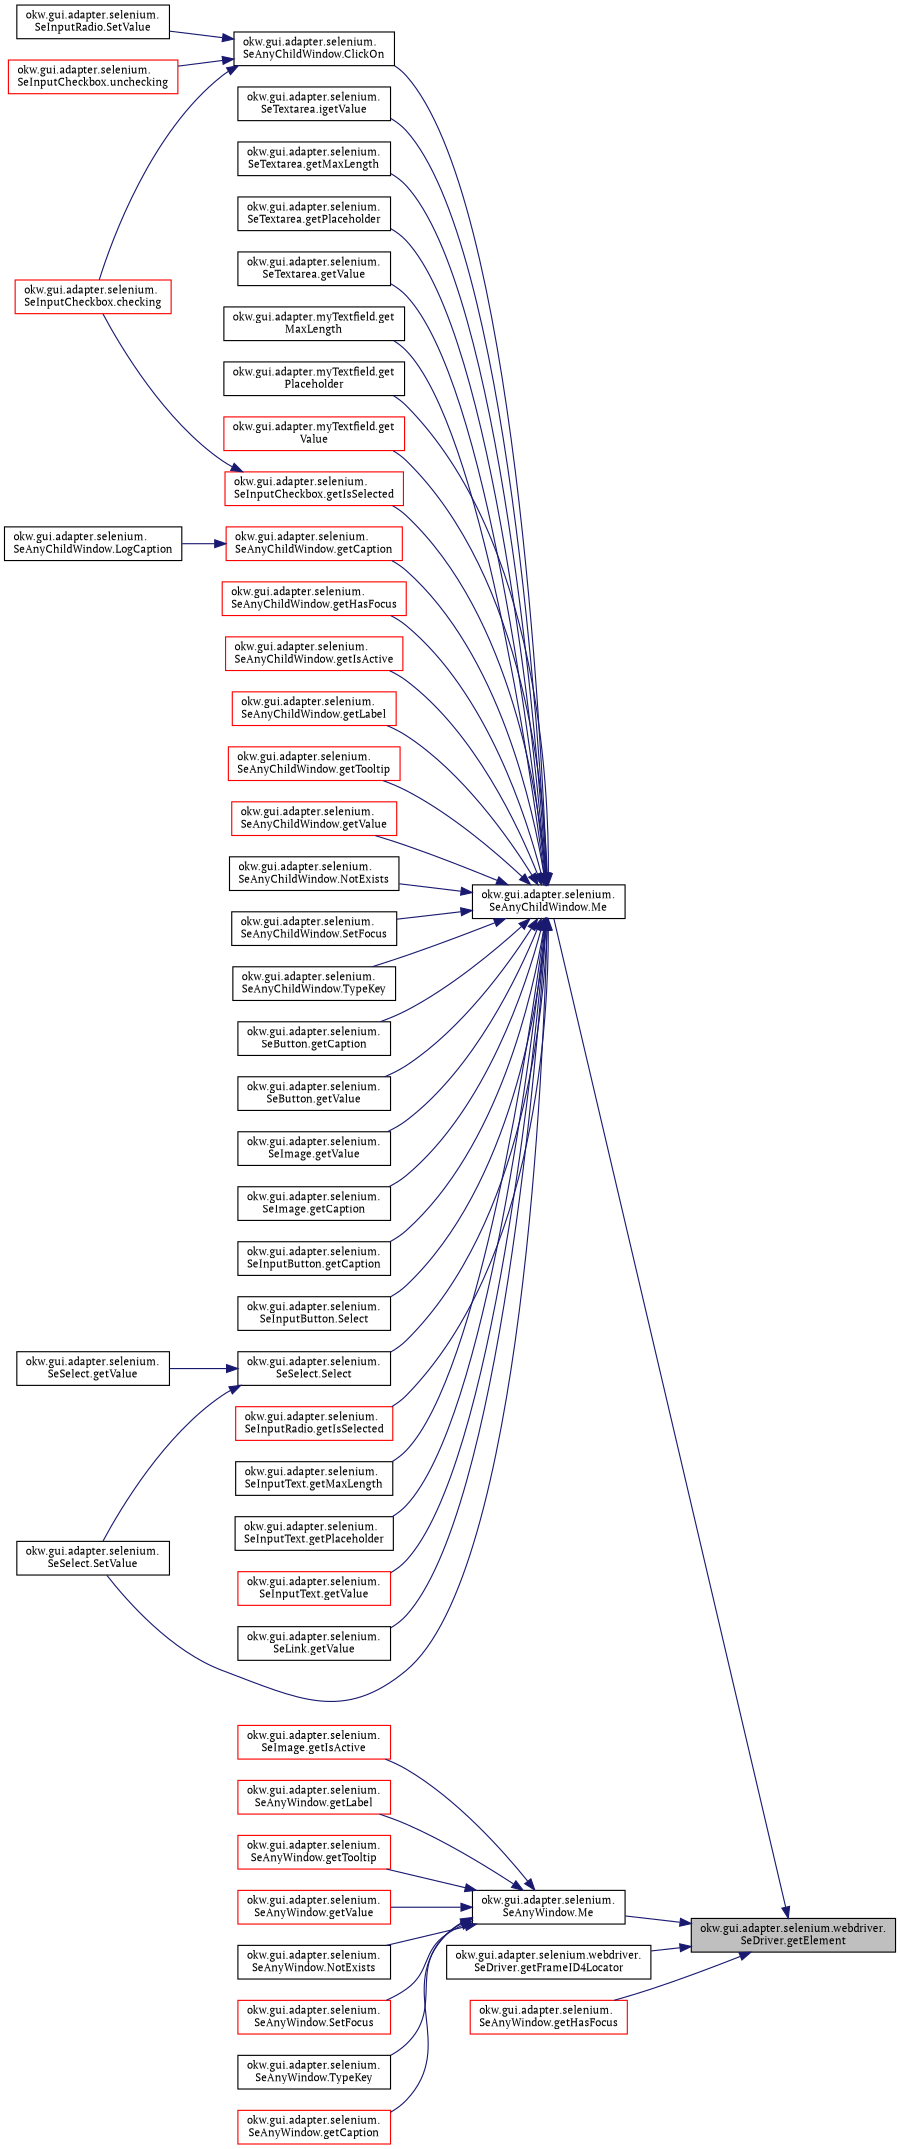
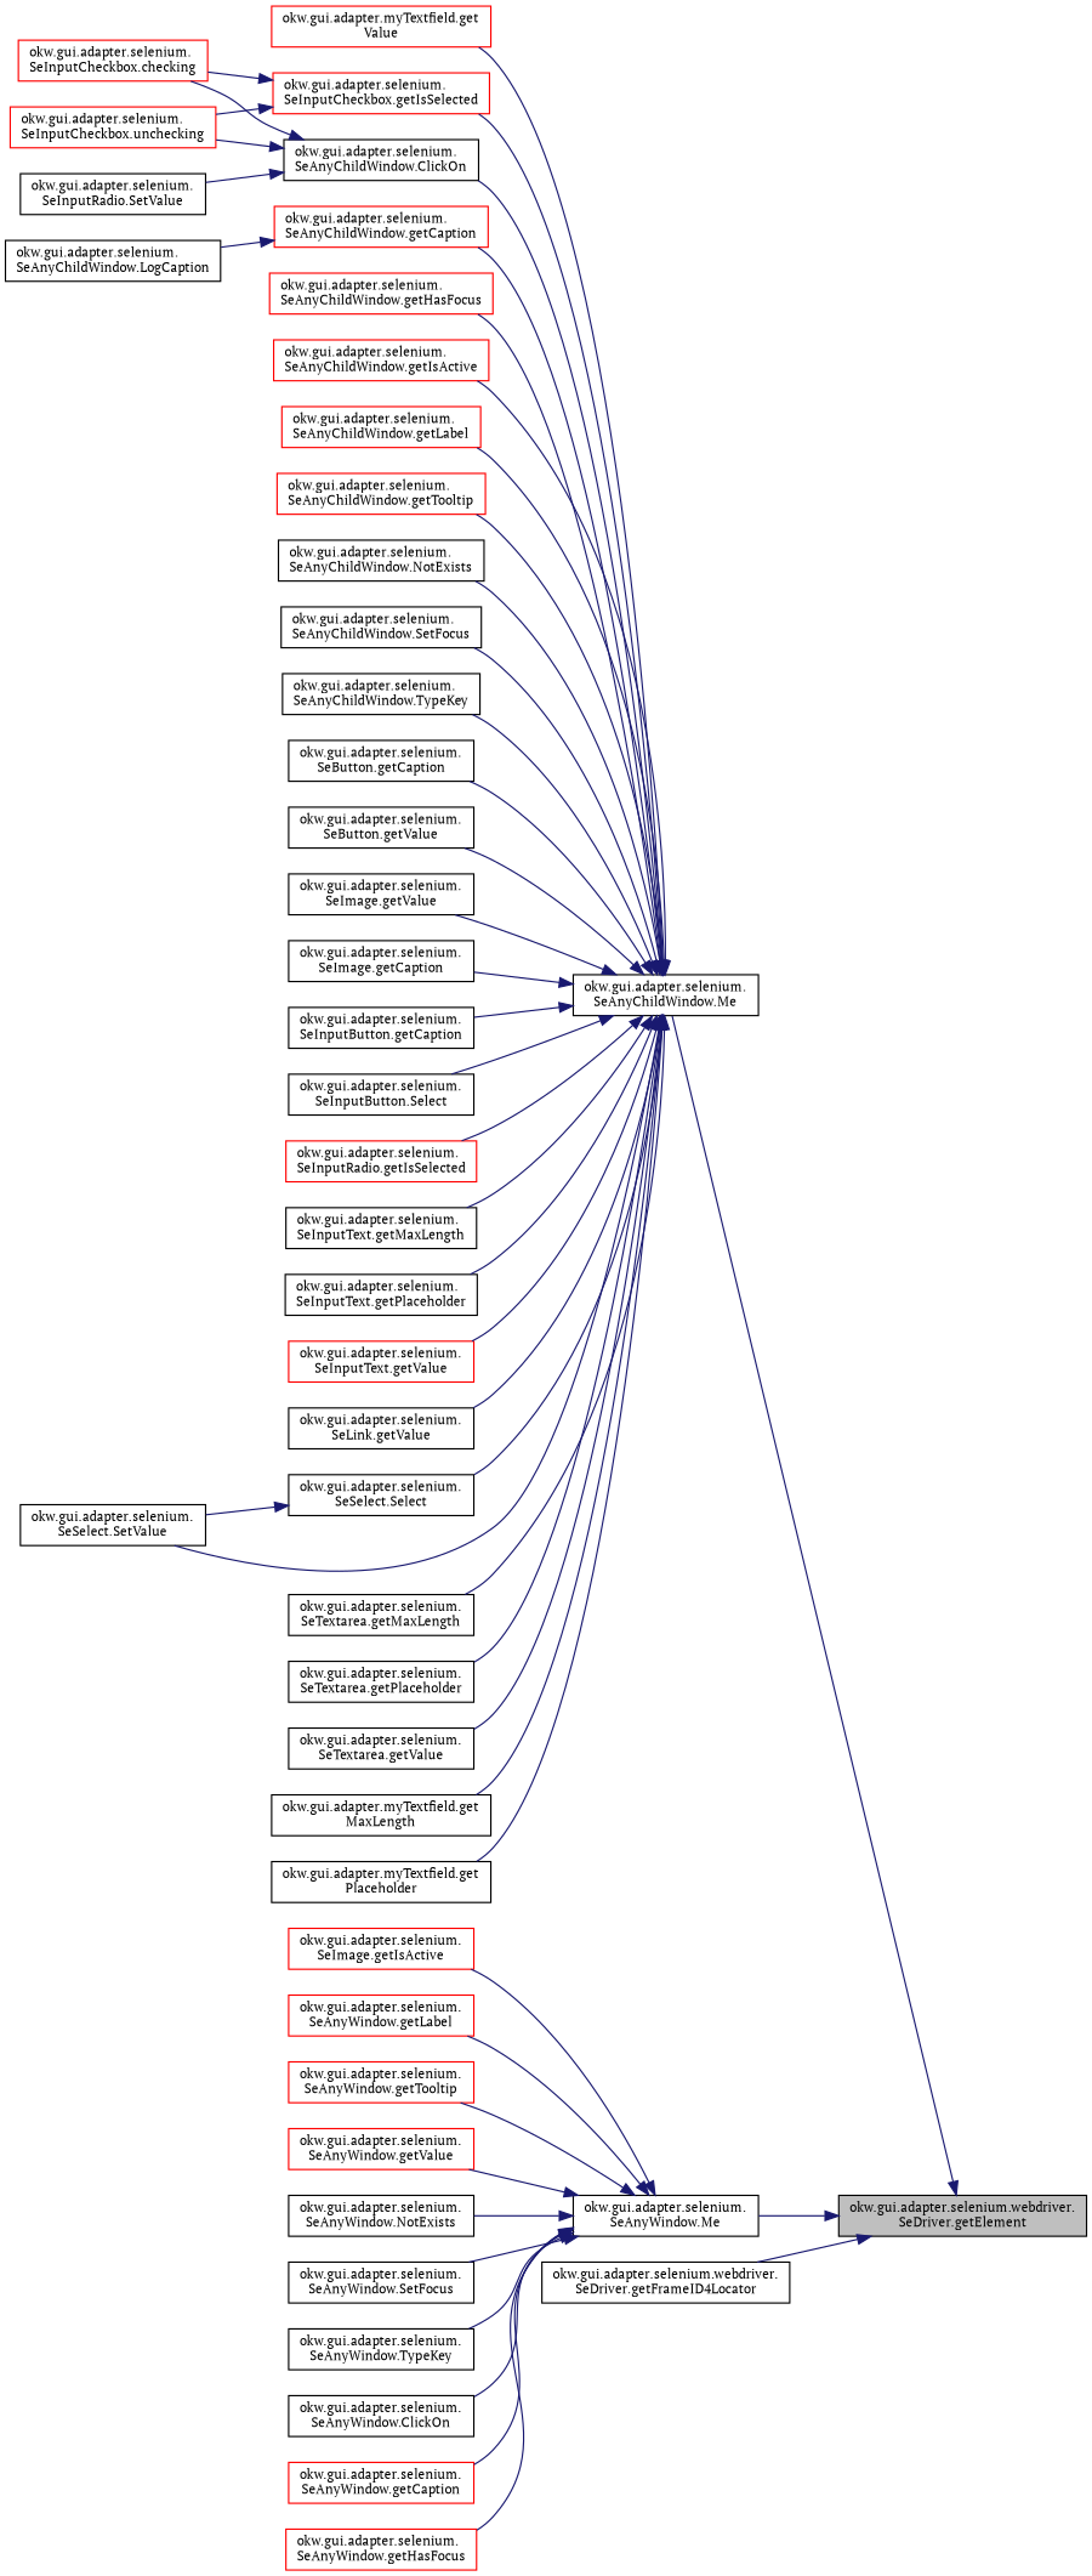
  digraph {
    fontname="PT Serif"
    rankdir=RL
    node [color=black fillcolor=white fontname="PT Serif" fontsize=10 shape=record style=filled]
    edge [color=midnightblue dir=back fontname="PT Serif" fontsize=10 labelfontname=Helvetica labelfontsize=10 style=solid]
    n1 [fillcolor=grey75 fontcolor=black height=0.2 label="okw.gui.adapter.selenium.webdriver.\lSeDriver.getElement" width=0.4]
    n2 [height=0.2 label="okw.gui.adapter.selenium.\lSeAnyChildWindow.Me" width=0.4]
    n3 [height=0.2 label="okw.gui.adapter.selenium.\lSeAnyWindow.Me" width=0.4]
    n4 [height=0.2 label="okw.gui.adapter.selenium.webdriver.\lSeDriver.getFrameID4Locator" width=0.4]
    n5 [height=0.2 label="okw.gui.adapter.selenium.\lSeAnyChildWindow.ClickOn" width=0.4]
    n6 [color=red height=0.2 label="okw.gui.adapter.selenium.\lSeAnyChildWindow.getCaption" width=0.4]
    n7 [color=red height=0.2 label="okw.gui.adapter.selenium.\lSeAnyChildWindow.getHasFocus" width=0.4]
    n8 [color=red height=0.2 label="okw.gui.adapter.selenium.\lSeAnyChildWindow.getIsActive" width=0.4]
    n9 [color=red height=0.2 label="okw.gui.adapter.selenium.\lSeAnyChildWindow.getLabel" width=0.4]
    n10 [color=red height=0.2 label="okw.gui.adapter.selenium.\lSeAnyChildWindow.getTooltip" width=0.4]
-   n11 [color=red height=0.2 label="okw.gui.adapter.selenium.\lSeAnyChildWindow.getValue" width=0.4]
    n12 [height=0.2 label="okw.gui.adapter.selenium.\lSeAnyChildWindow.NotExists" width=0.4]
    n13 [height=0.2 label="okw.gui.adapter.selenium.\lSeAnyChildWindow.SetFocus" width=0.4]
    n14 [height=0.2 label="okw.gui.adapter.selenium.\lSeAnyChildWindow.TypeKey" width=0.4]
    n15 [height=0.2 label="okw.gui.adapter.selenium.\lSeButton.getCaption" width=0.4]
    n16 [height=0.2 label="okw.gui.adapter.selenium.\lSeButton.getValue" width=0.4]
    n17 [height=0.2 label="okw.gui.adapter.selenium.\lSeImage.getValue" width=0.4]
    n18 [height=0.2 label="okw.gui.adapter.selenium.\lSeImage.getCaption" width=0.4]
    n19 [height=0.2 label="okw.gui.adapter.selenium.\lSeInputButton.getCaption" width=0.4]
    n20 [height=0.2 label="okw.gui.adapter.selenium.\lSeInputButton.Select" width=0.4]
    n21 [color=red height=0.2 label="okw.gui.adapter.selenium.\lSeInputCheckbox.getIsSelected" width=0.4]
    n22 [color=red height=0.2 label="okw.gui.adapter.selenium.\lSeInputRadio.getIsSelected" width=0.4]
    n23 [height=0.2 label="okw.gui.adapter.selenium.\lSeInputText.getMaxLength" width=0.4]
    n24 [height=0.2 label="okw.gui.adapter.selenium.\lSeInputText.getPlaceholder" width=0.4]
    n25 [color=red height=0.2 label="okw.gui.adapter.selenium.\lSeInputText.getValue" width=0.4]
    n26 [height=0.2 label="okw.gui.adapter.selenium.\lSeLink.getValue" width=0.4]
    n27 [height=0.2 label="okw.gui.adapter.selenium.\lSeSelect.Select" width=0.4]
    n28 [height=0.2 label="okw.gui.adapter.selenium.\lSeSelect.SetValue" width=0.4]
-   n29 [height=0.2 label="okw.gui.adapter.selenium.\lSeTextarea.igetValue" width=0.4]
    n30 [height=0.2 label="okw.gui.adapter.selenium.\lSeTextarea.getMaxLength" width=0.4]
    n31 [height=0.2 label="okw.gui.adapter.selenium.\lSeTextarea.getPlaceholder" width=0.4]
    n32 [height=0.2 label="okw.gui.adapter.selenium.\lSeTextarea.getValue" width=0.4]
    n33 [height=0.2 label="okw.gui.adapter.myTextfield.get\lMaxLength" width=0.4]
    n34 [height=0.2 label="okw.gui.adapter.myTextfield.get\lPlaceholder" width=0.4]
    n35 [color=red height=0.2 label="okw.gui.adapter.myTextfield.get\lValue" width=0.4]
+   n36 [height=0.2 label="okw.gui.adapter.selenium.\lSeAnyWindow.ClickOn" width=0.4]
    n37 [color=red height=0.2 label="okw.gui.adapter.selenium.\lSeAnyWindow.getCaption" width=0.4]
    n38 [color=red height=0.2 label="okw.gui.adapter.selenium.\lSeAnyWindow.getHasFocus" width=0.4]
    n39 [color=red height=0.2 label="okw.gui.adapter.selenium.\lSeImage.getIsActive" width=0.4]
    n40 [color=red height=0.2 label="okw.gui.adapter.selenium.\lSeAnyWindow.getLabel" width=0.4]
    n41 [color=red height=0.2 label="okw.gui.adapter.selenium.\lSeAnyWindow.getTooltip" width=0.4]
    n42 [color=red height=0.2 label="okw.gui.adapter.selenium.\lSeAnyWindow.getValue" width=0.4]
    n43 [height=0.2 label="okw.gui.adapter.selenium.\lSeAnyWindow.NotExists" width=0.4]
-   n44 [color=red height=0.2 label="okw.gui.adapter.selenium.\lSeAnyWindow.SetFocus" width=0.4]
+   n44 [height=0.2 label="okw.gui.adapter.selenium.\lSeAnyWindow.SetFocus" width=0.4]
    n45 [height=0.2 label="okw.gui.adapter.selenium.\lSeAnyWindow.TypeKey" width=0.4]
    n46 [color=red height=0.2 label="okw.gui.adapter.selenium.\lSeInputCheckbox.checking" width=0.4]
    n47 [color=red height=0.2 label="okw.gui.adapter.selenium.\lSeInputCheckbox.unchecking" width=0.4]
    n48 [height=0.2 label="okw.gui.adapter.selenium.\lSeInputRadio.SetValue" width=0.4]
    n49 [height=0.2 label="okw.gui.adapter.selenium.\lSeAnyChildWindow.LogCaption" width=0.4]
-   n50 [height=0.2 label="okw.gui.adapter.selenium.\lSeSelect.getValue" width=0.4]
    n1 -> n2
    n1 -> n3
    n1 -> n4
    n2 -> n5
    n2 -> n6
    n2 -> n7
    n2 -> n8
    n2 -> n9
    n2 -> n10
-   n2 -> n11
    n2 -> n12
    n2 -> n13
    n2 -> n14
    n2 -> n15
    n2 -> n16
    n2 -> n17
    n2 -> n18
    n2 -> n19
    n2 -> n20
    n2 -> n21
    n2 -> n22
    n2 -> n23
    n2 -> n24
    n2 -> n25
    n2 -> n26
    n2 -> n27
    n2 -> n28
-   n2 -> n29
    n2 -> n30
    n2 -> n31
    n2 -> n32
    n2 -> n33
    n2 -> n34
    n2 -> n35
+   n3 -> n36
    n3 -> n37
-   n1 -> n38
+   n3 -> n38
    n3 -> n39
    n3 -> n40
    n3 -> n41
    n3 -> n42
    n3 -> n43
    n3 -> n44
    n3 -> n45
    n5 -> n46
    n5 -> n47
    n5 -> n48
    n6 -> n49
    n21 -> n46
+   n21 -> n47
    n27 -> n28
-   n27 -> n50
  }
